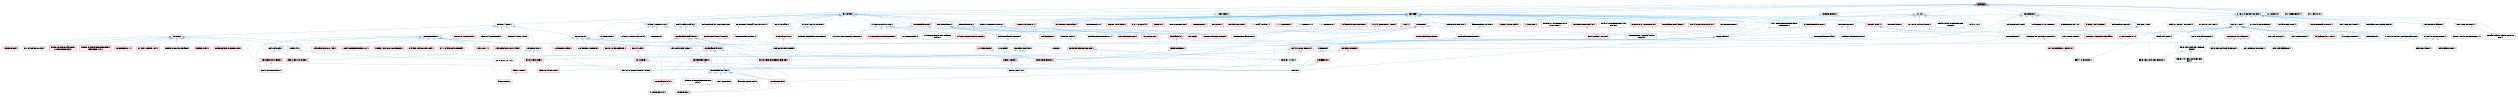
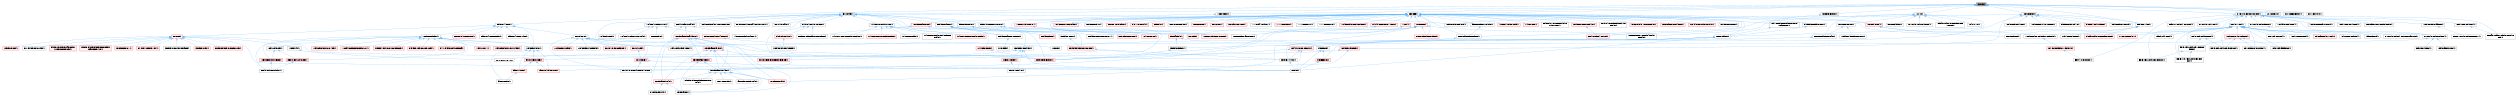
  digraph {
    node [color=grey40 fillcolor=white fontname=Helvetica fontsize=10 shape=box style=filled]
    edge [color=steelblue1 dir=back fontname=Helvetica fontsize=10 labelfontname=Helvetica labelfontsize=10 style=solid]
    n1 [color=gray40 fillcolor=grey60 fontcolor=black height=0.2 label="Future.h" width=0.4]
    n2 [height=0.2 label="Async.h" width=0.4]
    n3 [height=0.2 label="AsyncResult.h" width=0.4]
    n4 [height=0.2 label="BulkDataRegistry.h" width=0.4]
    n5 [height=0.2 label="CoreSharedPCH.h" width=0.4]
    n6 [height=0.2 label="CsvProfiler.h" width=0.4]
    n7 [height=0.2 label="DynamicMeshComponent.h" width=0.4]
    n8 [height=0.2 label="EditorBulkData.h" width=0.4]
    n9 [height=0.2 label="FbxMeshUtils.h" width=0.4]
    n10 [height=0.2 label="IoDispatcher.h" width=0.4]
    n11 [height=0.2 label="PackageWriter.h" width=0.4]
    n12 [height=0.2 label="MPCollector.h" width=0.4]
    n13 [height=0.2 label="Package.h" width=0.4]
    n14 [height=0.2 label="AssetDataTagMapSerialization\lDetails.h" width=0.4]
    n15 [height=0.2 label="CoreUObject.h" width=0.4]
    n16 [height=0.2 label="CoroParallelFor.h" width=0.4]
    n17 [height=0.2 label="DynamicMeshSculptTool.h" width=0.4]
    n18 [height=0.2 label="IPlatformFileManagedStorage\lWrapper.h" width=0.4]
    n19 [height=0.2 label="RemoteExecutor.h" width=0.4]
    n20 [height=0.2 label="RemoteObjectTransfer.h" width=0.4]
    n21 [height=0.2 label="UtilsAsync.h" width=0.4]
    n22 [height=0.2 label="CoreUObjectSharedPCH.h" width=0.4]
    n23 [height=0.2 label="AnimCompressionTypes.h" width=0.4]
    n24 [height=0.2 label="BehaviorTreeComponent.h" width=0.4]
    n25 [height=0.2 label="FindInBlueprintManager.h" width=0.4]
    n26 [height=0.2 label="IoDispatcherBackend.h" width=0.4]
    n27 [height=0.2 label="IoDispatcherFilesystemStats.cpp" width=0.4]
    n28 [height=0.2 label="LevelStreamingProfilingSubsystem.h" width=0.4]
    n29 [height=0.2 label="MallocBinnedCommon.h" width=0.4]
    n30 [height=0.2 label="NetworkProfiler.h" width=0.4]
    n31 [height=0.2 label="PackageMapClient.h" width=0.4]
    n32 [height=0.2 label="ParticlePerfStats.h" width=0.4]
    n33 [height=0.2 label="ParticlePerfStatsManager.h" width=0.4]
    n34 [height=0.2 label="RealtimeGPUProfiler.h" width=0.4]
    n35 [height=0.2 label="RenderGraphBuilder.h" width=0.4]
    n36 [color=red fillcolor="#FFF0F0" height=0.2 label="RenderGraphEvent.h" width=0.4]
    n37 [height=0.2 label="SlateDebugging.h" width=0.4]
    n38 [height=0.2 label="DataflowEditorWeightMapPaint\lTool.h" width=0.4]
    n39 [height=0.2 label="DeformMeshPolygonsTool.h" width=0.4]
    n40 [height=0.2 label="DynamicMeshActor.h" width=0.4]
    n41 [height=0.2 label="DynamicMeshBrushTool.h" width=0.4]
    n42 [height=0.2 label="DynamicMeshSelector.h" width=0.4]
    n43 [height=0.2 label="EditUVIslandsTool.h" width=0.4]
    n44 [height=0.2 label="MeshGroupPaintTool.h" width=0.4]
    n45 [height=0.2 label="MeshRenderBufferSet.h" width=0.4]
    n46 [height=0.2 label="MeshSpaceDeformerTool.h" width=0.4]
    n47 [height=0.2 label="MeshTopologySelectionMechanic.h" width=0.4]
    n48 [height=0.2 label="MeshVertexPaintTool.h" width=0.4]
    n49 [height=0.2 label="MeshVertexSculptTool.h" width=0.4]
    n50 [height=0.2 label="PreviewMesh.h" width=0.4]
    n51 [height=0.2 label="SceneGeometrySpatialCache.h" width=0.4]
    n52 [height=0.2 label="EditorBulkDataReader.h" width=0.4]
    n53 [height=0.2 label="EditorBulkDataWriter.h" width=0.4]
    n54 [height=0.2 label="HairDescription.h" width=0.4]
    n55 [height=0.2 label="MeshDescription.h" width=0.4]
    n56 [height=0.2 label="SoundWave.h" width=0.4]
    n57 [color=red fillcolor="#FFF0F0" height=0.2 label="SparseVolumeTexture.h" width=0.4]
    n58 [color=red fillcolor="#FFF0F0" height=0.2 label="Texture.h" width=0.4]
    n59 [height=0.2 label="IoStore.h" width=0.4]
    n60 [color=red fillcolor="#FFF0F0" height=0.2 label="HairStrandsDatas.h" width=0.4]
    n61 [height=0.2 label="IoDispatcherInternal.h" width=0.4]
    n62 [height=0.2 label="IoDispatcherPrivate.h" width=0.4]
    n63 [height=0.2 label="NaniteStreamingManager.h" width=0.4]
    n64 [height=0.2 label="ShaderCodeArchive.h" width=0.4]
    n65 [color=red fillcolor="#FFF0F0" height=0.2 label="SkeletalMeshUpdate.h" width=0.4]
    n66 [height=0.2 label="ArchiveStackTrace.h" width=0.4]
-   n67 [color=red fillcolor="#FFF0F0" height=0.2 label="PackageWriterToSharedBuffer.h" width=0.4]
+   n67 [color=red fillcolor="#FFF0F0" height=0.2 label="IPlatformFileManagedStorage.h" width=0.4]
    n68 [height=0.2 label="SavePackage.h" width=0.4]
    n69 [height=0.2 label="AssetRegistryGenerator.h" width=0.4]
    n70 [height=0.2 label="Texture2DArray.cpp" width=0.4]
    n71 [color=red fillcolor="#FFF0F0" height=0.2 label="AITask.h" width=0.4]
    n72 [height=0.2 label="ArchiveReplaceOrClearExternal\lReferences.h" width=0.4]
    n73 [color=red fillcolor="#FFF0F0" height=0.2 label="AssetData.h" width=0.4]
    n74 [color=red fillcolor="#FFF0F0" height=0.2 label="ExternalPackageHelper.h" width=0.4]
    n75 [color=red fillcolor="#FFF0F0" height=0.2 label="AssetPrivatizeModel.h" width=0.4]
    n76 [color=red fillcolor="#FFF0F0" height=0.2 label="AxisSources.h" width=0.4]
    n77 [height=0.2 label="CollectionManagerScripting\lSubsystem.h" width=0.4]
    n78 [color=red fillcolor="#FFF0F0" height=0.2 label="CookOnTheFlyServer.h" width=0.4]
    n79 [height=0.2 label="ExclusiveLoadPackageTime\lTracker.h" width=0.4]
    n80 [color=red fillcolor="#FFF0F0" height=0.2 label="ExternalDirtyActorsTracker.h" width=0.4]
    n81 [color=red fillcolor="#FFF0F0" height=0.2 label="FastReferenceCollector.h" width=0.4]
    n82 [height=0.2 label="FindObjectReferencers.h" width=0.4]
    n83 [height=0.2 label="GeneratedCppIncludes.h" width=0.4]
    n84 [color=red fillcolor="#FFF0F0" height=0.2 label="IRevisionControlExtension.h" width=0.4]
    n85 [color=red fillcolor="#FFF0F0" height=0.2 label="InteractiveTool.h" width=0.4]
    n86 [height=0.2 label="LevelDragDropOp.h" width=0.4]
    n87 [color=red fillcolor="#FFF0F0" height=0.2 label="MemberReference.h" width=0.4]
    n88 [color=red fillcolor="#FFF0F0" height=0.2 label="MetasoundAssetKey.h" width=0.4]
    n89 [color=red fillcolor="#FFF0F0" height=0.2 label="MetasoundAssetManager.h" width=0.4]
    n90 [color=red fillcolor="#FFF0F0" height=0.2 label="NaniteResourcesHelper.h" width=0.4]
    n91 [color=red fillcolor="#FFF0F0" height=0.2 label="PackageAccessTracking.h" width=0.4]
    n92 [height=0.2 label="PackageBackup.h" width=0.4]
    n93 [color=red fillcolor="#FFF0F0" height=0.2 label="PrimitiveSceneProxyDesc.h" width=0.4]
    n94 [color=red fillcolor="#FFF0F0" height=0.2 label="PropertyTrackEditor.h" width=0.4]
    n95 [color=red fillcolor="#FFF0F0" height=0.2 label="RigVMTypeUtils.h" width=0.4]
    n96 [color=red fillcolor="#FFF0F0" height=0.2 label="Selection.h" width=0.4]
    n97 [height=0.2 label="SequencerSettings.h" width=0.4]
    n98 [color=red fillcolor="#FFF0F0" height=0.2 label="StateTargets.h" width=0.4]
    n99 [color=red fillcolor="#FFF0F0" height=0.2 label="Transactor.h" width=0.4]
    n100 [color=red fillcolor="#FFF0F0" height=0.2 label="TransformSources.h" width=0.4]
    n101 [height=0.2 label="VVMProfilingLibrary.h" width=0.4]
    n102 [color=red fillcolor="#FFF0F0" height=0.2 label="VVMVerseClass.h" width=0.4]
    n103 [height=0.2 label="VVMVerseEnum.h" width=0.4]
    n104 [height=0.2 label="VVMVerseStruct.h" width=0.4]
    n105 [color=red fillcolor="#FFF0F0" height=0.2 label="WorldPartitionCookPackage.h" width=0.4]
    n106 [height=0.2 label="Engine.h" width=0.4]
    n107 [height=0.2 label="EngineMinimal.h" width=0.4]
    n108 [color=red fillcolor="#FFF0F0" height=0.2 label="SlateBasics.h" width=0.4]
    n109 [height=0.2 label="SlateCore.h" width=0.4]
    n110 [height=0.2 label="UObjectMigrationContext.h" width=0.4]
    n111 [color=red fillcolor="#FFF0F0" height=0.2 label="CollisionQueryParams.h" width=0.4]
    n112 [color=red fillcolor="#FFF0F0" height=0.2 label="EngineSharedPCH.h" width=0.4]
    n113 [height=0.2 label="SlateSharedPCH.h" width=0.4]
    n114 [color=red fillcolor="#FFF0F0" height=0.2 label="AnimBoneCompressionCodec.h" width=0.4]
    n115 [height=0.2 label="AnimCompressionDerivedData\lPublic.h" width=0.4]
    n116 [color=red fillcolor="#FFF0F0" height=0.2 label="AnimCurveCompressionCodec.h" width=0.4]
    n117 [height=0.2 label="AnimCurveCompressionSettings.h" width=0.4]
    n118 [color=red fillcolor="#FFF0F0" height=0.2 label="AnimSequence.h" width=0.4]
    n119 [height=0.2 label="AnimStreamable.h" width=0.4]
    n120 [color=red fillcolor="#FFF0F0" height=0.2 label="BTNode.h" width=0.4]
    n121 [color=red fillcolor="#FFF0F0" height=0.2 label="ValueOrBBKey.h" width=0.4]
    n122 [color=red fillcolor="#FFF0F0" height=0.2 label="FindInBlueprints.h" width=0.4]
    n123 [height=0.2 label="ImaginaryBlueprintData.h" width=0.4]
    n124 [height=0.2 label="ReplaceNodeReferencesHelper.h" width=0.4]
    n125 [color=red fillcolor="#FFF0F0" height=0.2 label="ConcurrentLinearAllocator.h" width=0.4]
    n126 [height=0.2 label="MallocBinned2.h" width=0.4]
    n127 [height=0.2 label="MallocBinnedCommonUtils.h" width=0.4]
    n128 [height=0.2 label="PageCache.h" width=0.4]
    n129 [height=0.2 label="DemoNetDriver.h" width=0.4]
    n130 [color=red fillcolor="#FFF0F0" height=0.2 label="ReplayHelper.h" width=0.4]
    n131 [color=red fillcolor="#FFF0F0" height=0.2 label="StructNetTokenDataStoreHelper.h" width=0.4]
    n132 [color=red fillcolor="#FFF0F0" height=0.2 label="ParticleHelper.h" width=0.4]
    n133 [height=0.2 label="ParticleSystem.h" width=0.4]
    n134 [color=red fillcolor="#FFF0F0" height=0.2 label="ParticleSystemComponent.h" width=0.4]
    n135 [height=0.2 label="ParticleSystemSceneProxy.h" width=0.4]
    n136 [height=0.2 label="FXBudget.h" width=0.4]
    n137 [height=0.2 label="KismetRenderingLibrary.h" width=0.4]
    n138 [color=red fillcolor="#FFF0F0" height=0.2 label="RenderGraphDefinitions.h" width=0.4]
    n139 [color=red fillcolor="#FFF0F0" height=0.2 label="LandscapeUtils.h" width=0.4]
    n140 [height=0.2 label="RenderGraph.h" width=0.4]
    n141 [color=red fillcolor="#FFF0F0" height=0.2 label="RenderGraphUtils.h" width=0.4]
    n142 [height=0.2 label="CanvasRender.h" width=0.4]
    n143 [height=0.2 label="GPUDebugCrashUtils.h" width=0.4]
    n144 [height=0.2 label="IDisplayClusterShadersTexture\lUtils.h" width=0.4]
    n145 [color=red fillcolor="#FFF0F0" height=0.2 label="RenderGraphPass.h" width=0.4]
    n146 [color=red fillcolor="#FFF0F0" height=0.2 label="DrawElementTypes.h" width=0.4]
    n147 [color=red fillcolor="#FFF0F0" height=0.2 label="SlateGlobals.h" width=0.4]
    n148 [height=0.2 label="PixelShaderUtils.h" width=0.4]
    n149 [height=0.2 label="MeshAttributePaintTool.h" width=0.4]
    n150 [height=0.2 label="MeshSelectionTool.h" width=0.4]
    n151 [height=0.2 label="SeamSculptTool.h" width=0.4]
    n152 [height=0.2 label="DynamicMeshPolygroupTransformer.h" width=0.4]
    n153 [height=0.2 label="BaseDynamicMeshSceneProxy.h" width=0.4]
    n154 [color=red fillcolor="#FFF0F0" height=0.2 label="PolygonSelectionMechanic.h" width=0.4]
    n155 [height=0.2 label="AddPatchTool.h" width=0.4]
    n156 [height=0.2 label="AddPrimitiveTool.h" width=0.4]
    n157 [height=0.2 label="BakeMeshAttributeMapsTool.h" width=0.4]
    n158 [height=0.2 label="BakeMeshAttributeMapsTool\lBase.h" width=0.4]
    n159 [height=0.2 label="BakeMultiMeshAttributeMaps\lTool.h" width=0.4]
    n160 [height=0.2 label="BakeMeshAttributeTool.h" width=0.4]
    n161 [height=0.2 label="BakeMeshAttributeVertexTool.h" width=0.4]
    n162 [height=0.2 label="ConvertToPolygonsTool.h" width=0.4]
    n163 [height=0.2 label="DrawPolygonTool.h" width=0.4]
    n164 [height=0.2 label="MeshInspectorTool.h" width=0.4]
    n165 [color=red fillcolor="#FFF0F0" height=0.2 label="MeshOpPreviewHelpers.h" width=0.4]
    n166 [height=0.2 label="WeldMeshEdgesTool.h" width=0.4]
    n167 [color=red fillcolor="#FFF0F0" height=0.2 label="PolyEditPreviewMesh.h" width=0.4]
    n168 [color=red fillcolor="#FFF0F0" height=0.2 label="UVLayoutPreview.h" width=0.4]
    n169 [height=0.2 label="VolumeToMeshTool.h" width=0.4]
    n170 [color=red fillcolor="#FFF0F0" height=0.2 label="GroomAsset.h" width=0.4]
    n171 [height=0.2 label="GroomCache.h" width=0.4]
    n172 [color=red fillcolor="#FFF0F0" height=0.2 label="GroomBindingAsset.h" width=0.4]
    n173 [color=red fillcolor="#FFF0F0" height=0.2 label="GroomResources.h" width=0.4]
    n174 [height=0.2 label="MeshAttributes.h" width=0.4]
    n175 [color=red fillcolor="#FFF0F0" height=0.2 label="MeshDescriptionBase.h" width=0.4]
    n176 [height=0.2 label="StaticMeshDescription.h" width=0.4]
    n177 [color=red fillcolor="#FFF0F0" height=0.2 label="StaticMeshAttributes.h" width=0.4]
    n178 [color=red fillcolor="#FFF0F0" height=0.2 label="MeshAutoUV.h" width=0.4]
    n179 [color=red fillcolor="#FFF0F0" height=0.2 label="MeshDescriptionCommitter.h" width=0.4]
    n180 [color=red fillcolor="#FFF0F0" height=0.2 label="MeshDescriptionProvider.h" width=0.4]
    n181 [color=red fillcolor="#FFF0F0" height=0.2 label="ModelingObjectsCreationAPI.h" width=0.4]
    n182 [color=red fillcolor="#FFF0F0" height=0.2 label="SkeletalMeshLODImporterData.h" width=0.4]
    n183 [color=red fillcolor="#FFF0F0" height=0.2 label="SkeletalMeshSourceModel.h" width=0.4]
    n184 [color=red fillcolor="#FFF0F0" height=0.2 label="SkinWeightsAttributesRef.h" width=0.4]
    n185 [color=red fillcolor="#FFF0F0" height=0.2 label="AudioDecompress.h" width=0.4]
    n186 [height=0.2 label="AudioStreamingCache.h" width=0.4]
    n187 [color=red fillcolor="#FFF0F0" height=0.2 label="SoundCue.h" width=0.4]
    n188 [height=0.2 label="SoundWaveLoadingBehavior.cpp" width=0.4]
    n189 [color=red fillcolor="#FFF0F0" height=0.2 label="SoundNode.h" width=0.4]
    n190 [color=red fillcolor="#FFF0F0" height=0.2 label="SoundWaveProcedural.h" width=0.4]
    n191 [height=0.2 label="CurveLinearColorAtlas.h" width=0.4]
    n192 [color=red fillcolor="#FFF0F0" height=0.2 label="DisplayClusterConfiguration\lTypes_PostRender.h" width=0.4]
    n193 [color=red fillcolor="#FFF0F0" height=0.2 label="DisplayClusterShaderParameters\l_GenerateMips.h" width=0.4]
    n194 [color=red fillcolor="#FFF0F0" height=0.2 label="IStereoLayers.h" width=0.4]
    n195 [height=0.2 label="ImageUtils.h" width=0.4]
    n196 [color=red fillcolor="#FFF0F0" height=0.2 label="LandscapeProxy.h" width=0.4]
    n197 [color=red fillcolor="#FFF0F0" height=0.2 label="PhysicalMaterialMask.h" width=0.4]
    n198 [height=0.2 label="SlateTextureAtlasInterface.h" width=0.4]
    n199 [color=red fillcolor="#FFF0F0" height=0.2 label="SlateTextures.h" width=0.4]
    n200 [color=red fillcolor="#FFF0F0" height=0.2 label="StreamableTextureResource.h" width=0.4]
    n1 -> n2
    n1 -> n3
    n1 -> n4
    n1 -> n5
    n1 -> n6
    n1 -> n7
    n1 -> n8
    n1 -> n9
    n1 -> n10
    n1 -> n11
    n1 -> n12
    n1 -> n13
    n2 -> n14
    n2 -> n15
    n2 -> n16
    n2 -> n17
    n2 -> n18
    n2 -> n19
    n2 -> n20
    n2 -> n21
    n5 -> n22
    n6 -> n23
    n6 -> n24
    n6 -> n25
    n6 -> n26
    n6 -> n27
    n6 -> n28
    n6 -> n29
    n6 -> n30
    n6 -> n31
    n6 -> n32
    n6 -> n33
    n6 -> n34
    n6 -> n35
    n6 -> n36
    n6 -> n37
    n7 -> n38
    n7 -> n39
    n7 -> n40
    n7 -> n41
    n7 -> n42
    n7 -> n43
    n7 -> n44
    n7 -> n45
    n7 -> n46
    n7 -> n47
    n7 -> n48
    n7 -> n49
    n7 -> n50
    n7 -> n51
    n8 -> n52
    n8 -> n53
    n8 -> n54
    n8 -> n55
    n8 -> n56
    n8 -> n57
    n8 -> n58
    n10 -> n11
    n10 -> n26
    n10 -> n59
    n10 -> n60
    n10 -> n61
    n10 -> n62
    n10 -> n63
    n10 -> n64
    n10 -> n65
    n11 -> n66
    n11 -> n67
    n11 -> n68
    n12 -> n69
    n13 -> n15
    n13 -> n22
    n13 -> n68
    n13 -> n70
    n13 -> n71
    n13 -> n72
    n13 -> n73
    n13 -> n74
    n13 -> n75
    n13 -> n76
    n13 -> n77
    n13 -> n78
    n13 -> n79
    n13 -> n80
    n13 -> n81
    n13 -> n82
    n13 -> n83
    n13 -> n84
    n13 -> n85
    n13 -> n86
    n13 -> n87
    n13 -> n88
    n13 -> n89
    n13 -> n90
    n13 -> n91
    n13 -> n92
    n13 -> n93
    n13 -> n94
    n13 -> n95
    n13 -> n96
    n13 -> n97
    n13 -> n98
    n13 -> n99
    n13 -> n100
    n13 -> n101
    n13 -> n102
    n13 -> n103
    n13 -> n104
    n13 -> n105
    n15 -> n106
    n15 -> n107
    n15 -> n108
    n15 -> n109
    n19 -> n20
    n19 -> n110
    n20 -> n111
    n22 -> n113
    n23 -> n114
    n23 -> n115
    n23 -> n116
    n23 -> n117
    n23 -> n118
    n23 -> n119
    n24 -> n120
    n24 -> n121
    n25 -> n122
    n25 -> n123
    n25 -> n124
    n29 -> n125
    n29 -> n126
    n29 -> n127
    n29 -> n128
    n31 -> n106
    n31 -> n129
    n31 -> n130
    n31 -> n131
    n32 -> n33
    n32 -> n132
    n32 -> n133
    n32 -> n134
    n32 -> n135
    n33 -> n136
    n34 -> n36
    n34 -> n137
    n34 -> n138
    n35 -> n139
    n35 -> n140
    n35 -> n141
    n35 -> n142
    n35 -> n143
    n35 -> n144
    n36 -> n35
    n36 -> n131
    n36 -> n139
    n36 -> n141
    n36 -> n145
    n37 -> n146
    n37 -> n147
    n41 -> n149
    n41 -> n150
    n41 -> n151
    n42 -> n152
    n45 -> n153
    n47 -> n154
    n48 -> n38
    n50 -> n41
    n50 -> n155
    n50 -> n156
    n50 -> n157
    n50 -> n158
    n50 -> n159
    n50 -> n160
    n50 -> n161
    n50 -> n162
    n50 -> n163
    n50 -> n164
    n50 -> n165
    n50 -> n166
    n50 -> n167
    n50 -> n168
    n50 -> n169
    n54 -> n170
    n54 -> n171
    n54 -> n172
    n54 -> n173
    n55 -> n54
    n55 -> n149
    n55 -> n174
    n55 -> n175
    n55 -> n176
    n55 -> n177
    n55 -> n178
    n55 -> n179
    n55 -> n180
    n55 -> n181
    n55 -> n182
    n55 -> n183
    n55 -> n184
    n56 -> n107
    n56 -> n112
    n56 -> n185
    n56 -> n186
    n56 -> n187
    n56 -> n188
    n56 -> n189
    n56 -> n190
    n58 -> n106
    n58 -> n112
    n58 -> n191
    n58 -> n192
    n58 -> n193
    n58 -> n194
    n58 -> n195
    n58 -> n196
    n58 -> n197
    n58 -> n198
    n58 -> n199
    n58 -> n200
    n60 -> n172
    n60 -> n173
    n71 -> n120
    n72 -> n15
    n73 -> n14
    n73 -> n69
    n73 -> n74
    n73 -> n112
    n73 -> n139
    n73 -> n188
    n82 -> n15
    n83 -> n22
    n85 -> n47
    n85 -> n168
    n87 -> n112
    n87 -> n124
    n88 -> n89
    n90 -> n90
    n91 -> n78
    n93 -> n135
    n107 -> n106
    n108 -> n106
    n109 -> n106
    n109 -> n108
    n111 -> n106
    n111 -> n107
    n111 -> n112
    n113 -> n112
    n118 -> n112
    n122 -> n123
    n125 -> n59
    n130 -> n129
    n133 -> n134
    n134 -> n107
    n138 -> n35
    n138 -> n36
    n138 -> n139
    n138 -> n140
    n138 -> n141
    n138 -> n145
    n138 -> n148
    n141 -> n140
    n141 -> n148
    n145 -> n35
    n145 -> n140
    n147 -> n109
    n147 -> n113
    n154 -> n43
    n158 -> n157
    n158 -> n159
    n160 -> n158
    n160 -> n161
    n165 -> n158
    n165 -> n161
    n165 -> n162
    n165 -> n166
    n170 -> n171
    n173 -> n170
    n173 -> n172
    n174 -> n175
    n174 -> n177
    n175 -> n176
    n177 -> n176
    n187 -> n106
    n187 -> n188
    n189 -> n187
    n195 -> n70
  }
